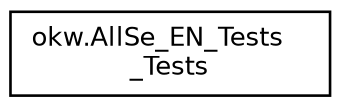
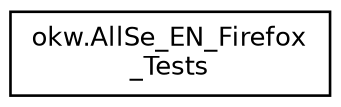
  digraph {
    rankdir=LR
-   n1 [color=black fillcolor=white fontname=Helvetica fontsize=10 height=0.2 label="okw.AllSe_EN_Tests\l_Tests" shape=record style=filled width=0.4]
+   n1 [color=black fillcolor=white fontname=Helvetica fontsize=10 height=0.2 label="okw.AllSe_EN_Firefox\l_Tests" shape=record style=filled width=0.4]
  }
